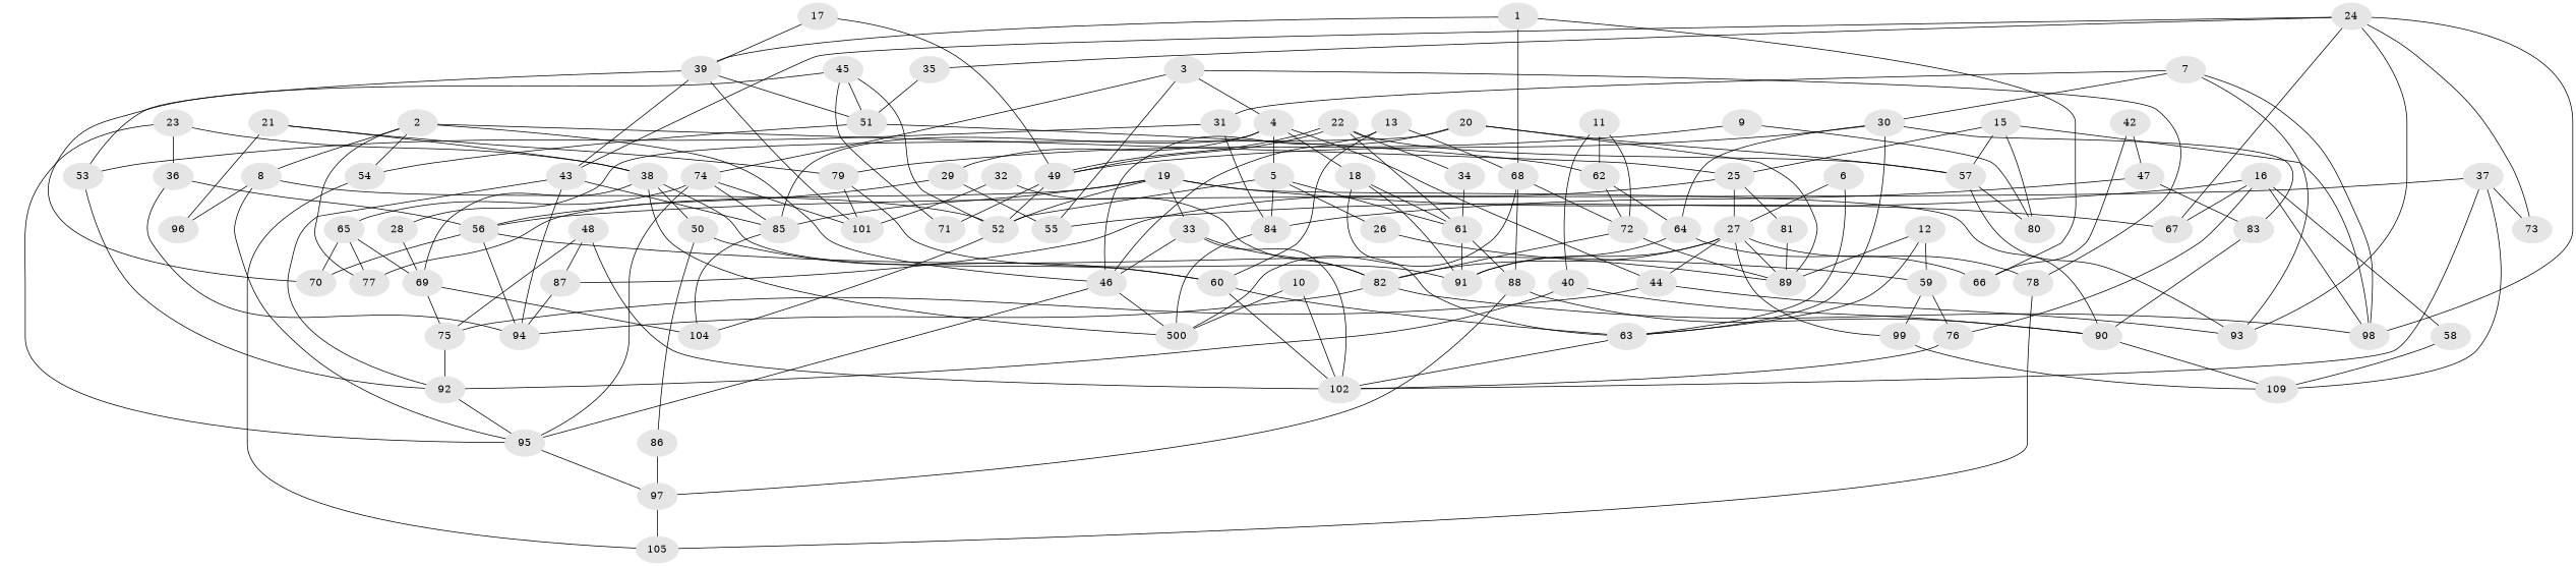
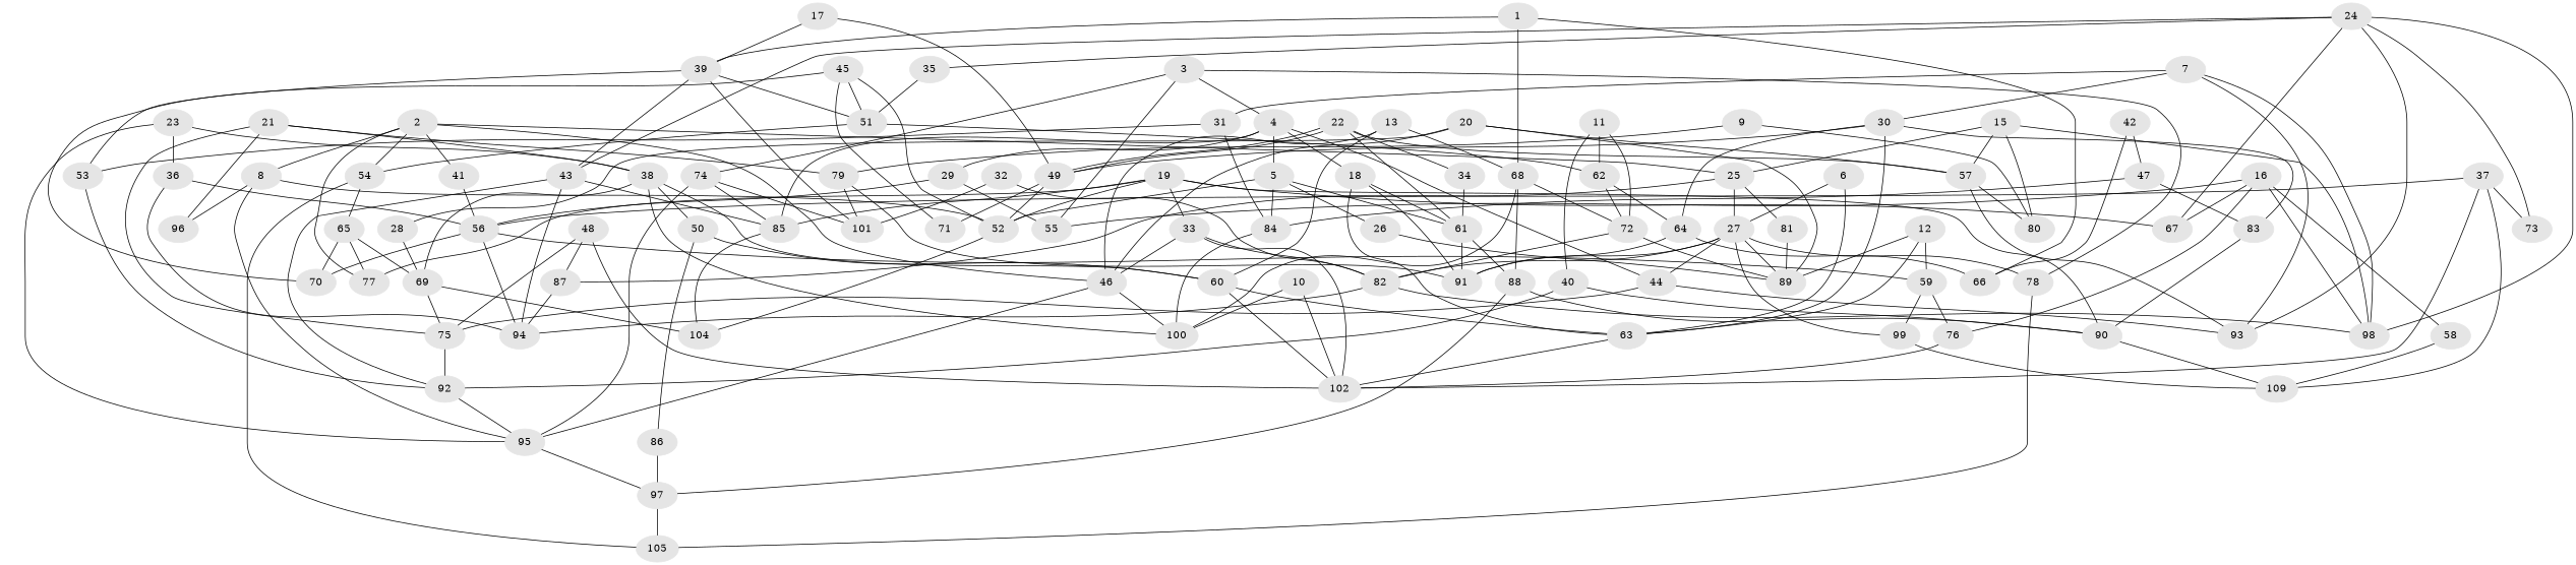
  graph {
    node [color=gray90 style=filled]
    1
    39
    66
    68
    43
    53
    101
    51
-   100 [label=500]
+   100
    72
    88
    2
    8
    25
+   41
    46
    54
    77
    52
    95
    96
    27
    81
    87
    56
    65
    105
    3
    4
    55
    74
    78
    5
    18
    29
    44
    85
    26
    61
    84
    63
    91
    93
    75
    104
    89
    6
    82
    99
    102
    7
    30
    31
    98
    49
    64
    83
    97
    9
    79
    80
    10
    11
    40
    62
    92
    90
    12
    59
    76
    13
    60
    15
    57
    16
    58
    67
    n78 [label=109]
    17
    71
    19
    33
    20
    28
    69
    21
    38
    50
    22
    34
    23
    36
    94
    24
    35
    73
    70
    32
    37
    86
    42
    47
    45
    48
    1 -- 39
    1 -- 66
    1 -- 68
    39 -- 43
    39 -- 53
    39 -- 101
    39 -- 51
    68 -- 100
    68 -- 72
    68 -- 88
    43 -- 85
    43 -- 92
    43 -- 94
    53 -- 92
    51 -- 54
    51 -- 62
    72 -- 89
    72 -- 82
    88 -- 97
    88 -- 90
    2 -- 8
    2 -- 25
+   2 -- 41
    2 -- 46
    2 -- 54
    2 -- 77
    8 -- 52
    8 -- 95
    8 -- 96
    25 -- 27
    25 -- 81
    25 -- 87
+   41 -- 56
    46 -- 100
    46 -- 95
-   74 -- 65
+   54 -- 65
    54 -- 105
    52 -- 104
    95 -- 97
    27 -- 78
    27 -- 44
    27 -- 91
    27 -- 89
    27 -- 82
    27 -- 99
    81 -- 89
    87 -- 94
    56 -- 59
    56 -- 94
    56 -- 70
    65 -- 77
    65 -- 69
    65 -- 70
    3 -- 4
    3 -- 55
    3 -- 74
    3 -- 78
    4 -- 5
    4 -- 18
    4 -- 29
    4 -- 44
    4 -- 85
    74 -- 101
    74 -- 95
    74 -- 85
    78 -- 105
    5 -- 52
    5 -- 26
    5 -- 61
    5 -- 84
    18 -- 61
    18 -- 63
    18 -- 91
    29 -- 56
    29 -- 55
    44 -- 93
    44 -- 75
    85 -- 104
    26 -- 89
    61 -- 88
    61 -- 91
    84 -- 100
    63 -- 102
    75 -- 92
    6 -- 27
    6 -- 63
    82 -- 98
    82 -- 94
    99 -- n78
    7 -- 93
    7 -- 30
    7 -- 31
    7 -- 98
    30 -- 63
    30 -- 49
    30 -- 64
    30 -- 83
    31 -- 53
    31 -- 84
    49 -- 52
    49 -- 71
    64 -- 66
    64 -- 91
    83 -- 90
    97 -- 105
    9 -- 79
    9 -- 80
    79 -- 101
    79 -- 91
    10 -- 100
    10 -- 102
    11 -- 72
    11 -- 40
    11 -- 62
    40 -- 92
    40 -- 90
    62 -- 72
    62 -- 64
    92 -- 95
    90 -- n78
    12 -- 63
    12 -- 89
    12 -- 59
    59 -- 99
    59 -- 76
    76 -- 102
    13 -- 68
    13 -- 46
    13 -- 60
    60 -- 63
    60 -- 102
    15 -- 25
    15 -- 98
    15 -- 80
    15 -- 57
    57 -- 93
    57 -- 80
    16 -- 55
    16 -- 98
    16 -- 76
    16 -- 58
    16 -- 67
    58 -- n78
    17 -- 39
    17 -- 49
    19 -- 77
    19 -- 52
    19 -- 85
    19 -- 90
    19 -- 67
    19 -- 33
    33 -- 46
    33 -- 82
    33 -- 102
    20 -- 46
    20 -- 89
    20 -- 57
    20 -- 28
    28 -- 69
    69 -- 75
    69 -- 104
    21 -- 96
+   21 -- 75
    21 -- 79
    21 -- 38
    38 -- 100
    38 -- 60
    38 -- 69
    38 -- 50
    50 -- 60
    50 -- 86
    22 -- 61
    22 -- 49
    22 -- 49
    22 -- 57
    22 -- 34
    34 -- 61
    23 -- 95
    23 -- 38
    23 -- 36
    36 -- 56
    36 -- 94
    24 -- 43
    24 -- 93
    24 -- 98
    24 -- 67
    24 -- 35
    24 -- 73
    35 -- 51
    32 -- 101
    32 -- 82
    37 -- 56
    37 -- 102
    37 -- n78
    37 -- 73
    86 -- 97
    42 -- 66
    42 -- 47
    47 -- 84
    47 -- 83
    45 -- 51
    45 -- 52
    45 -- 71
    45 -- 70
    48 -- 87
    48 -- 75
    48 -- 102
  }
